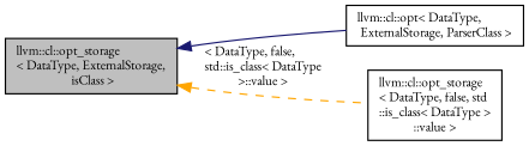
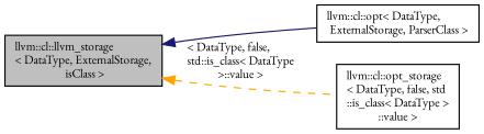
  digraph {
    rankdir=LR
    fontname="EB Garamond"
    node [color=black fontname="EB Garamond" fontsize=10 shape=box]
    edge [dir=back fontname="EB Garamond" fontsize=10 labelfontname=Helvetica labelfontsize=10]
-   n1 [fillcolor=grey75 fontcolor=black height=0.2 label="llvm::cl::opt_storage\l\< DataType, ExternalStorage,\l isClass \>" style=filled width=0.4]
+   n1 [fillcolor=grey75 fontcolor=black height=0.2 label="llvm::cl::llvm_storage\l\< DataType, ExternalStorage,\l isClass \>" style=filled width=0.4]
    n2 [height=0.2 label="llvm::cl::opt\< DataType,\l ExternalStorage, ParserClass \>" width=0.4]
    n3 [height=0.2 label="llvm::cl::opt_storage\l\< DataType, false, std\l::is_class\< DataType \>\l::value \>" width=0.4]
    n1 -> n2 [color=midnightblue style=solid]
    n1 -> n3 [color=orange label=" \< DataType, false,\l std::is_class\< DataType\l \>::value \>" style=dashed]
  }
